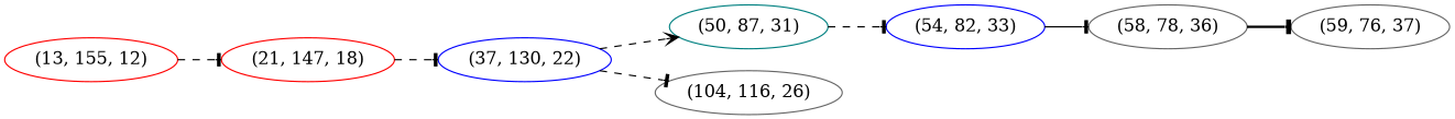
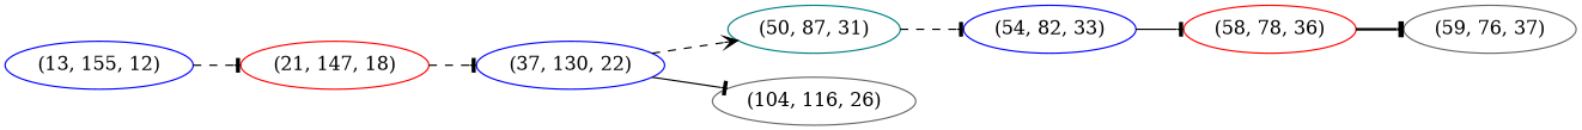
  digraph {
    rankdir=LR
    node [color=gray40]
    edge [arrowhead=tee style=dashed]
-   "(13, 155, 12)" [color=red]
+   "(13, 155, 12)" [color=blue]
    "(21, 147, 18)" [color=red]
    "(37, 130, 22)" [color=blue]
    "(50, 87, 31)" [color=teal]
    "(104, 116, 26)"
    "(54, 82, 33)" [color=blue]
-   "(58, 78, 36)"
+   "(58, 78, 36)" [color=red]
    "(59, 76, 37)"
    "(13, 155, 12)" -> "(21, 147, 18)"
    "(21, 147, 18)" -> "(37, 130, 22)"
    "(37, 130, 22)" -> "(50, 87, 31)" [arrowhead=vee]
-   "(37, 130, 22)" -> "(104, 116, 26)"
+   "(37, 130, 22)" -> "(104, 116, 26)" [style=solid]
    "(50, 87, 31)" -> "(54, 82, 33)"
    "(54, 82, 33)" -> "(58, 78, 36)" [style=solid]
    "(58, 78, 36)" -> "(59, 76, 37)" [style=bold]
  }
